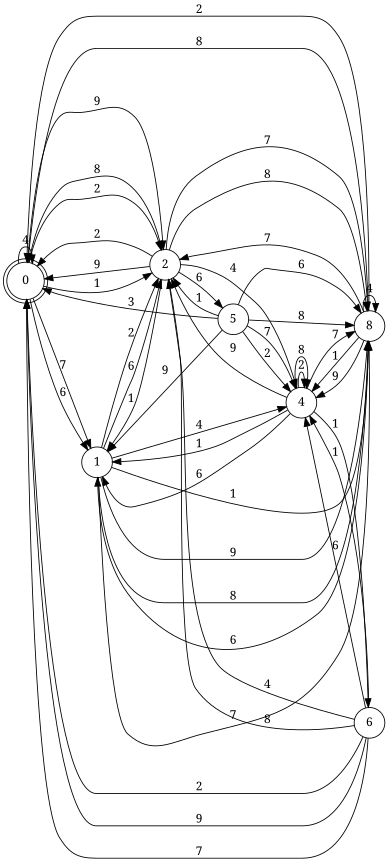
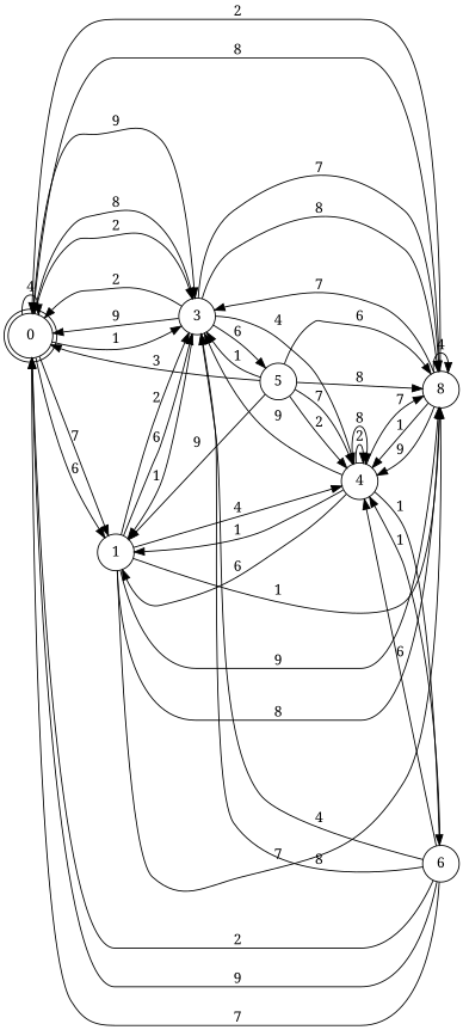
  digraph {
    fontname="Noto Serif"
    rankdir=LR
    node [fontname="Noto Serif" shape=circle]
    edge [fontname="Noto Serif"]
    n1 [label=0 shape=doublecircle]
    n2 [label=1]
-   n3 [label=2]
+   n3 [label=3]
    n4 [label=8]
    n5 [label=4]
    n6 [label=5]
    n7 [label=6]
    n1 -> n1 [label=4]
    n1 -> n2 [label=7]
    n1 -> n2 [label=6]
    n1 -> n3 [label=2]
    n1 -> n3 [label=1]
    n1 -> n3 [label=9]
    n1 -> n3 [label=8]
    n2 -> n3 [label=2]
    n2 -> n3 [label=6]
    n2 -> n4 [label=7]
    n2 -> n4 [label=1]
    n2 -> n4 [label=9]
    n2 -> n4 [label=8]
    n2 -> n5 [label=4]
    n3 -> n1 [label=2]
    n3 -> n1 [label=9]
    n3 -> n2 [label=1]
    n3 -> n4 [label=7]
    n3 -> n4 [label=8]
    n3 -> n5 [label=4]
    n3 -> n6 [label=6]
    n4 -> n1 [label=2]
    n4 -> n1 [label=8]
-   n4 -> n2 [label=6]
    n4 -> n3 [label=7]
    n4 -> n4 [label=4]
    n4 -> n5 [label=1]
    n4 -> n5 [label=9]
    n5 -> n2 [label=1]
    n5 -> n2 [label=6]
    n5 -> n3 [label=9]
    n5 -> n4 [label=7]
    n5 -> n5 [label=2]
    n5 -> n5 [label=8]
    n5 -> n7 [label=1]
    n6 -> n1 [label=3]
    n6 -> n2 [label=9]
    n6 -> n3 [label=1]
    n6 -> n4 [label=6]
    n6 -> n4 [label=8]
    n6 -> n5 [label=7]
    n6 -> n5 [label=2]
    n7 -> n1 [label=7]
    n7 -> n1 [label=2]
    n7 -> n1 [label=9]
    n7 -> n3 [label=8]
    n7 -> n3 [label=4]
    n7 -> n5 [label=1]
    n7 -> n5 [label=6]
  }
